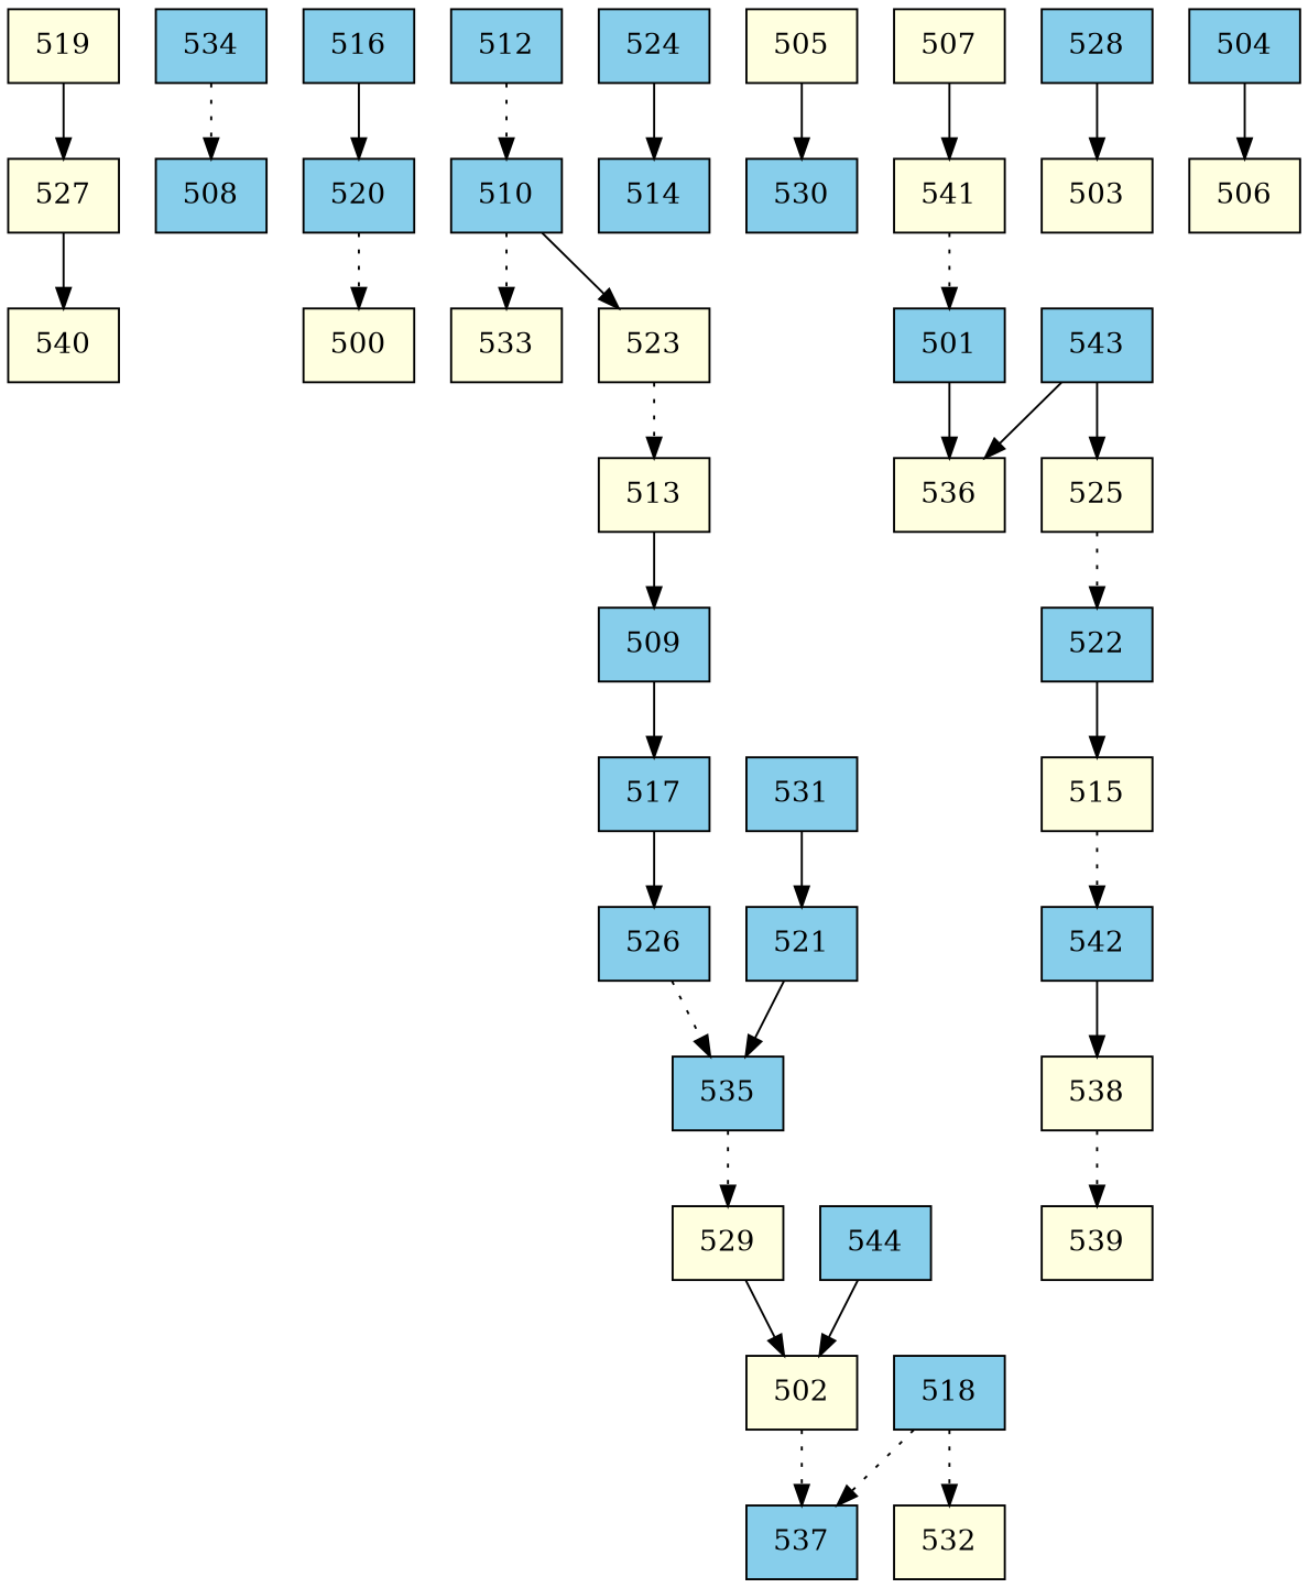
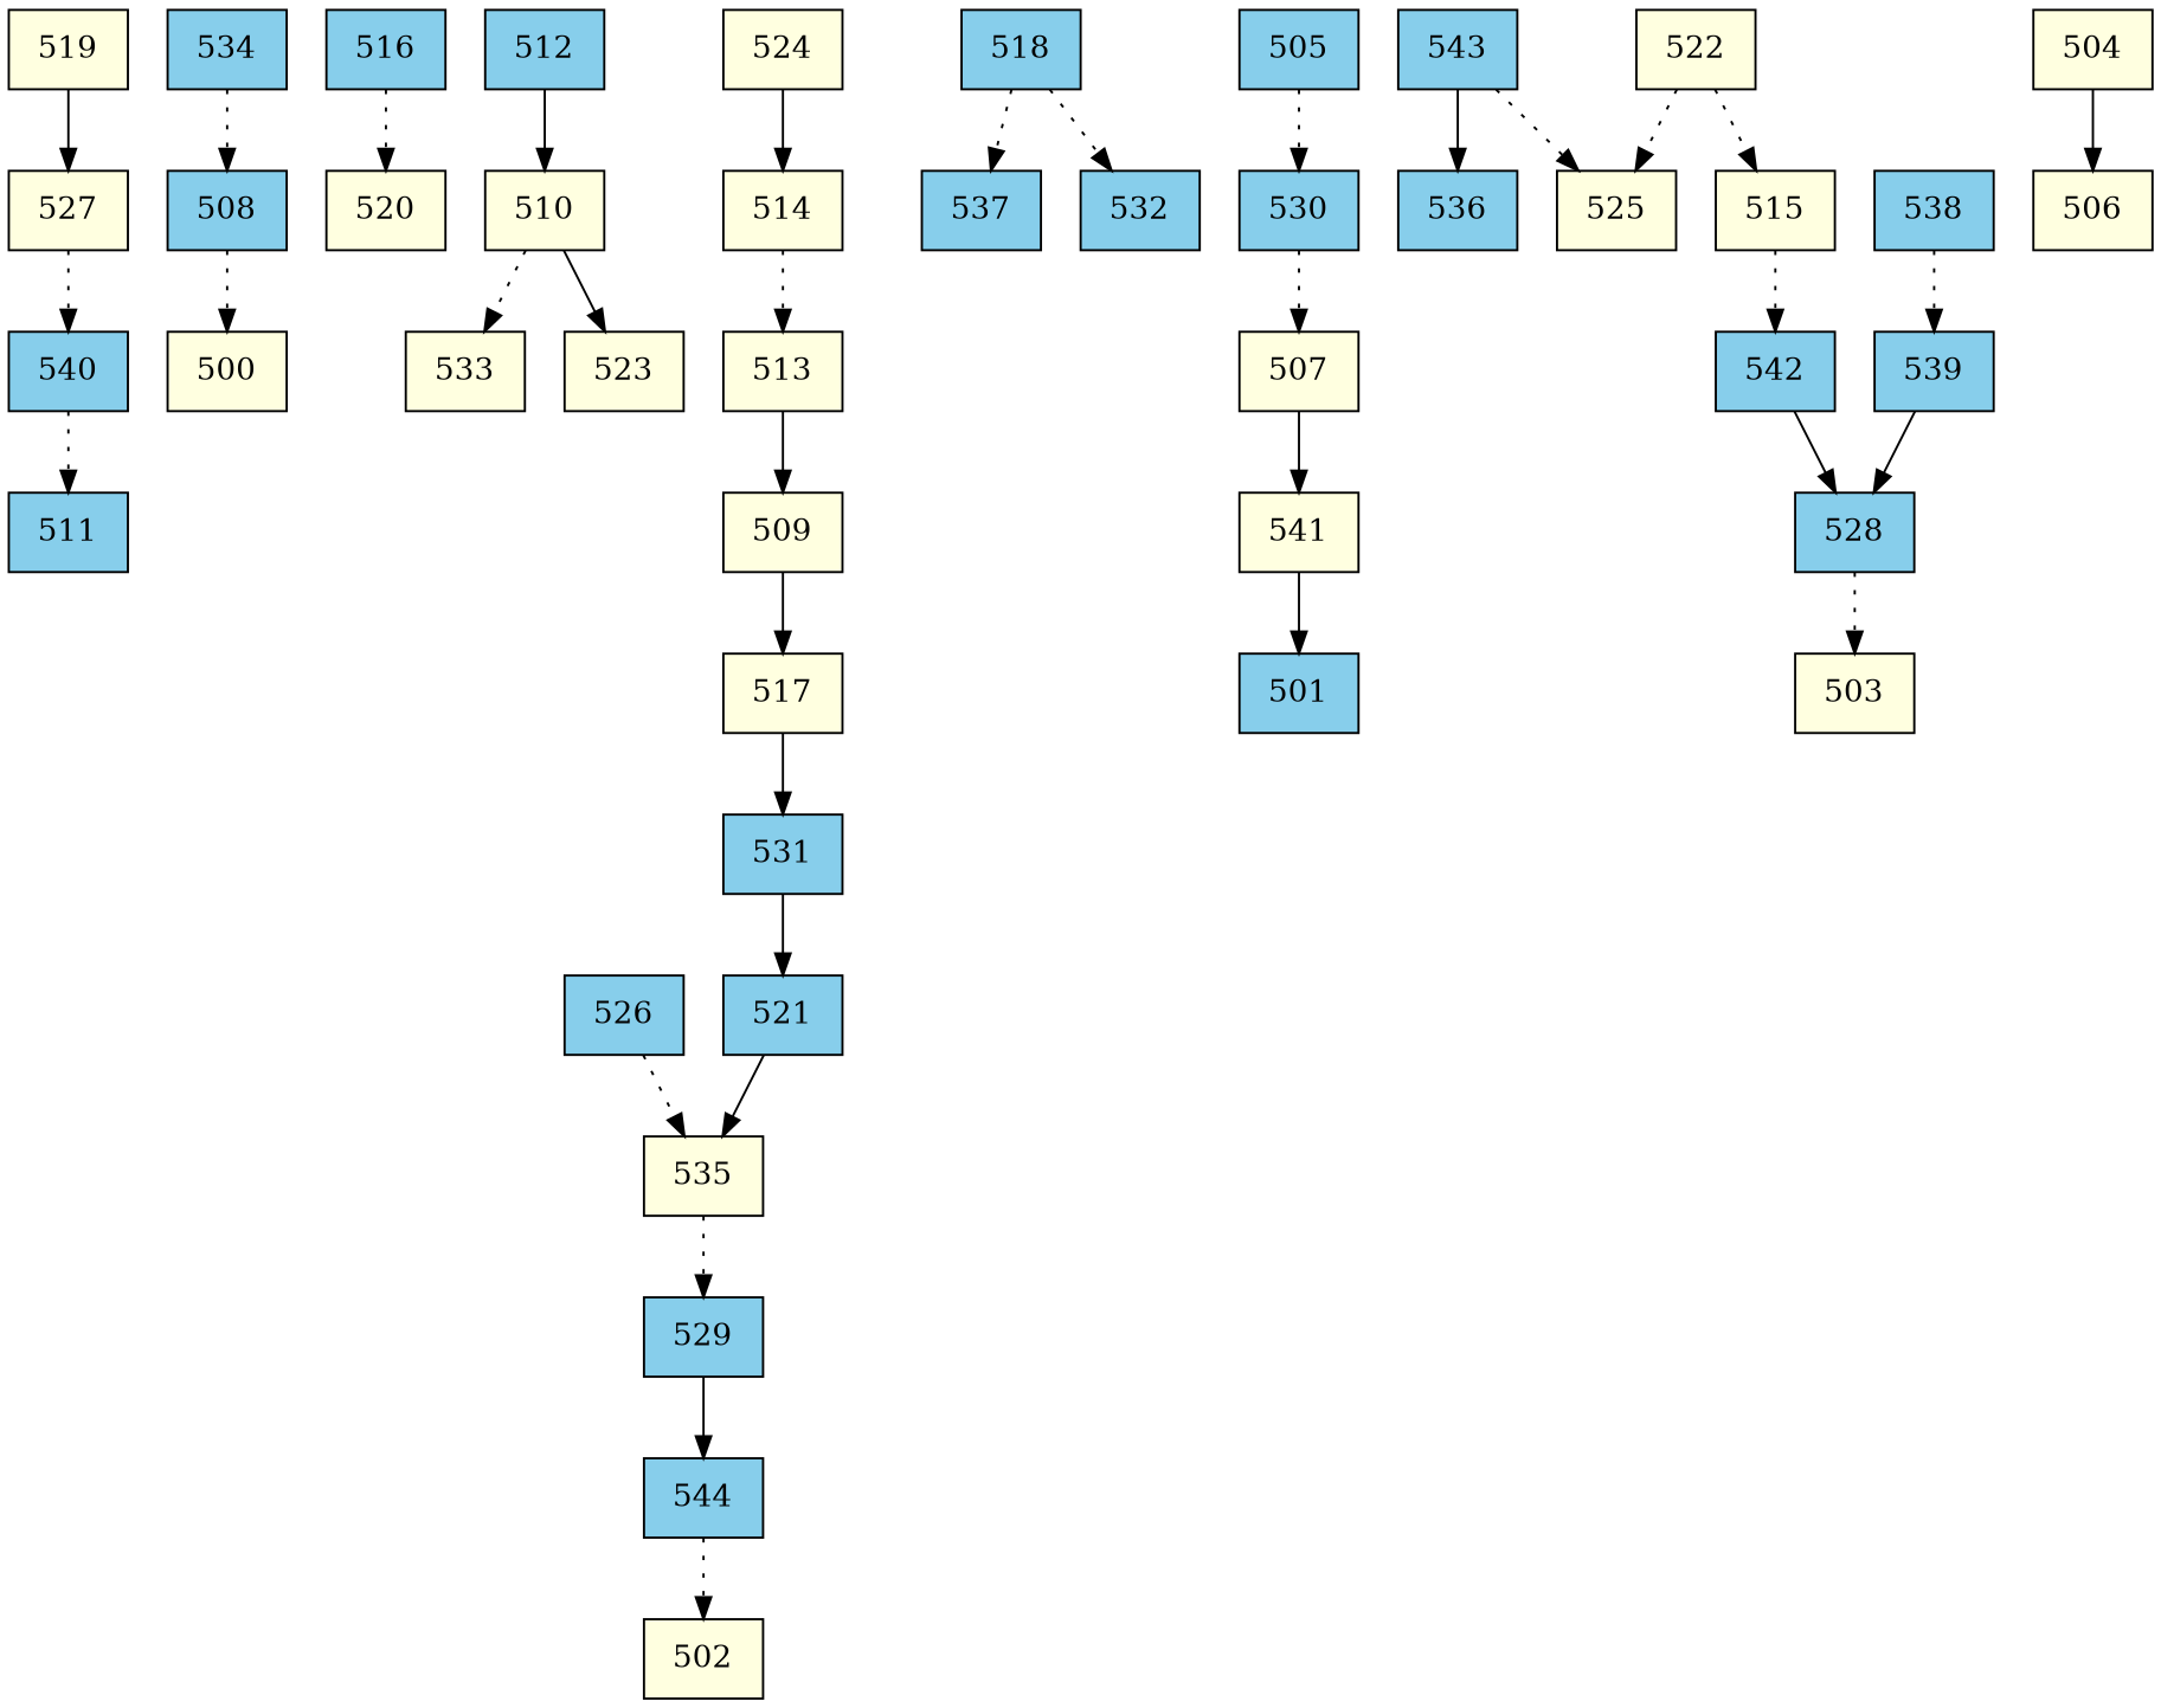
  digraph {
    node [fillcolor=lightyellow shape=record style=filled]
    edge [style=solid]
    n1 [label="{519}"]
    n2 [label="{527}"]
-   n3 [label="{540}"]
+   n3 [fillcolor=skyblue label="{540}"]
+   n4 [fillcolor=skyblue label="{511}"]
    n5 [fillcolor=skyblue label="{534}"]
    n6 [fillcolor=skyblue label="{508}"]
    n7 [label="{500}"]
    n8 [fillcolor=skyblue label="{516}"]
-   n9 [fillcolor=skyblue label="{520}"]
+   n9 [label="{520}"]
    n10 [fillcolor=skyblue label="{512}"]
-   n11 [fillcolor=skyblue label="{510}"]
+   n11 [label="{510}"]
    n12 [label="{533}"]
    n13 [label="{523}"]
    n14 [label="{513}"]
-   n15 [fillcolor=skyblue label="{509}"]
-   n16 [fillcolor=skyblue label="{517}"]
+   n15 [label="{509}"]
+   n16 [label="{517}"]
    n17 [fillcolor=skyblue label="{531}"]
    n18 [fillcolor=skyblue label="{521}"]
-   n19 [fillcolor=skyblue label="{535}"]
+   n19 [label="{535}"]
    n20 [fillcolor=skyblue label="{526}"]
-   n21 [label="{529}"]
+   n21 [fillcolor=skyblue label="{529}"]
    n22 [fillcolor=skyblue label="{544}"]
    n23 [label="{502}"]
    n24 [fillcolor=skyblue label="{537}"]
    n25 [fillcolor=skyblue label="{518}"]
-   n26 [label="{532}"]
-   n27 [fillcolor=skyblue label="{524}"]
-   n28 [fillcolor=skyblue label="{514}"]
-   n29 [label="{505}"]
+   n26 [fillcolor=skyblue label="{532}"]
+   n27 [label="{524}"]
+   n28 [label="{514}"]
+   n29 [fillcolor=skyblue label="{505}"]
    n30 [fillcolor=skyblue label="{530}"]
    n31 [label="{507}"]
    n32 [label="{541}"]
    n33 [fillcolor=skyblue label="{501}"]
-   n34 [label="{536}"]
+   n34 [fillcolor=skyblue label="{536}"]
    n35 [fillcolor=skyblue label="{543}"]
    n36 [label="{525}"]
-   n37 [fillcolor=skyblue label="{522}"]
+   n37 [label="{522}"]
    n38 [label="{515}"]
    n39 [fillcolor=skyblue label="{542}"]
-   n40 [label="{538}"]
-   n41 [label="{539}"]
+   n40 [fillcolor=skyblue label="{538}"]
+   n41 [fillcolor=skyblue label="{539}"]
    n42 [fillcolor=skyblue label="{528}"]
    n43 [label="{503}"]
-   n44 [fillcolor=skyblue label="{504}"]
+   n44 [label="{504}"]
    n45 [label="{506}"]
    n1 -> n2
-   n2 -> n3
+   n2 -> n3 [style=dotted]
+   n3 -> n4 [style=dotted]
    n5 -> n6 [style=dotted]
-   n9 -> n7 [style=dotted]
-   n8 -> n9
-   n10 -> n11 [style=dotted]
+   n6 -> n7 [style=dotted]
+   n8 -> n9 [style=dotted]
+   n10 -> n11
    n11 -> n12 [style=dotted]
    n11 -> n13
-   n13 -> n14 [style=dotted]
+   n28 -> n14 [style=dotted]
    n14 -> n15
    n15 -> n16
-   n16 -> n20
+   n16 -> n17
    n17 -> n18
    n18 -> n19
    n19 -> n21 [style=dotted]
    n20 -> n19 [style=dotted]
-   n21 -> n23
-   n22 -> n23
-   n23 -> n24 [style=dotted]
+   n21 -> n22
+   n22 -> n23 [style=dotted]
    n25 -> n24 [style=dotted]
    n25 -> n26 [style=dotted]
    n27 -> n28
-   n29 -> n30
+   n29 -> n30 [style=dotted]
+   n30 -> n31 [style=dotted]
    n31 -> n32
-   n32 -> n33 [style=dotted]
-   n33 -> n34
+   n32 -> n33
    n35 -> n34
-   n35 -> n36
-   n36 -> n37 [style=dotted]
-   n37 -> n38
+   n35 -> n36 [style=dotted]
+   n37 -> n36 [style=dotted]
+   n37 -> n38 [style=dotted]
    n38 -> n39 [style=dotted]
-   n39 -> n40
+   n39 -> n42
    n40 -> n41 [style=dotted]
-   n42 -> n43
+   n41 -> n42
+   n42 -> n43 [style=dotted]
    n44 -> n45
  }
